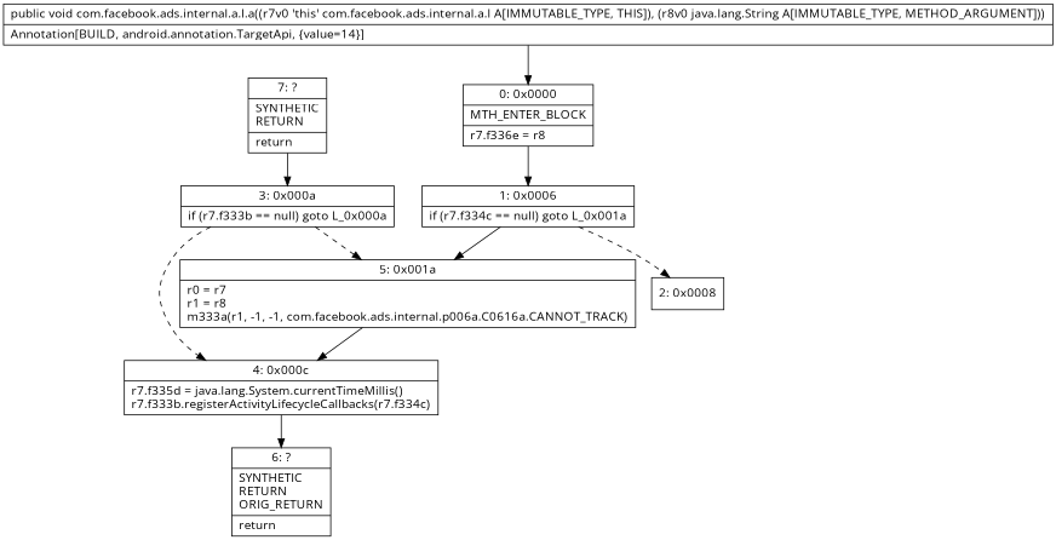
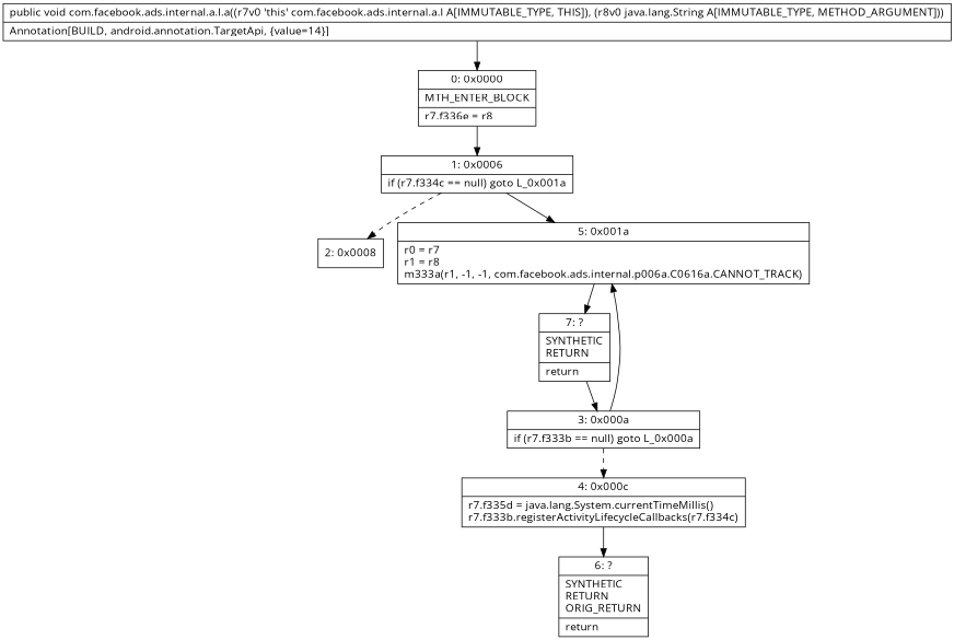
  digraph {
    fontname="Open Sans"
    node [fontname="Open Sans" shape=record]
    edge [fontname="Open Sans"]
    n1 [label="{0\:\ 0x0000|MTH_ENTER_BLOCK\l|r7.f336e = r8\l}"]
    n2 [label="{1\:\ 0x0006|if (r7.f334c == null) goto L_0x001a\l}"]
    n3 [label="{2\:\ 0x0008}"]
    n4 [label="{5\:\ 0x001a|r0 = r7\lr1 = r8\lm333a(r1, \-1, \-1, com.facebook.ads.internal.p006a.C0616a.CANNOT_TRACK)\l}"]
    n5 [label="{7\:\ ?|SYNTHETIC\lRETURN\l|return\l}"]
    n6 [label="{3\:\ 0x000a|if (r7.f333b == null) goto L_0x000a\l}"]
    n7 [label="{4\:\ 0x000c|r7.f335d = java.lang.System.currentTimeMillis()\lr7.f333b.registerActivityLifecycleCallbacks(r7.f334c)\l}"]
    n8 [label="{6\:\ ?|SYNTHETIC\lRETURN\lORIG_RETURN\l|return\l}"]
    n9 [label="{public void com.facebook.ads.internal.a.l.a((r7v0 'this' com.facebook.ads.internal.a.l A[IMMUTABLE_TYPE, THIS]), (r8v0 java.lang.String A[IMMUTABLE_TYPE, METHOD_ARGUMENT]))  | Annotation[BUILD, android.annotation.TargetApi, \{value=14\}]\l}"]
    n1 -> n2
    n2 -> n3 [style=dashed]
    n2 -> n4
-   n4 -> n7
+   n4 -> n5
    n5 -> n6
-   n6 -> n4 [style=dashed]
+   n6 -> n4
    n6 -> n7 [style=dashed]
    n7 -> n8
    n9 -> n1
  }
